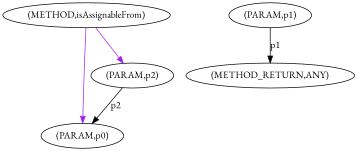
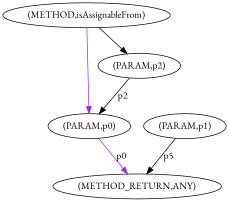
  digraph {
    fontname="EB Garamond"
    node [fontname="EB Garamond"]
    edge [color=purple fontname="EB Garamond"]
    n1 [label=<(METHOD,isAssignableFrom)>]
    n2 [label=<(PARAM,p0)>]
    n3 [label=<(PARAM,p2)>]
    n4 [label=<(METHOD_RETURN,ANY)>]
    n5 [label=<(PARAM,p1)>]
    n1 -> n2
-   n1 -> n3
+   n1 -> n3 [color=black]
+   n2 -> n4 [label=p0]
    n3 -> n2 [color=black label=p2]
-   n5 -> n4 [color=black label=p1]
+   n5 -> n4 [color=black label=p5]
  }
